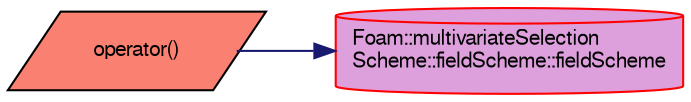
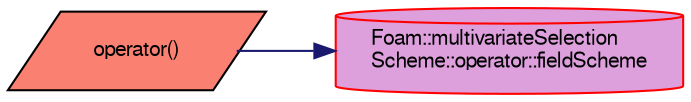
  digraph {
    rankdir=LR
    node [fontname=FreeSans fontsize=10 style=filled]
    n1 [color=black fillcolor=salmon fontcolor=black height=0.2 label="operator()" shape=parallelogram width=0.4]
-   n2 [color=red height=0.2 label="Foam::multivariateSelection\lScheme::fieldScheme::fieldScheme" shape=cylinder width=0.4 fillcolor=plum]
+   n2 [color=red height=0.2 label="Foam::multivariateSelection\lScheme::operator::fieldScheme" shape=cylinder width=0.4 fillcolor=plum]
    n1 -> n2 [color=midnightblue fontname=FreeSans fontsize=10 labelfontname=FreeSans labelfontsize=10 style=solid]
  }
